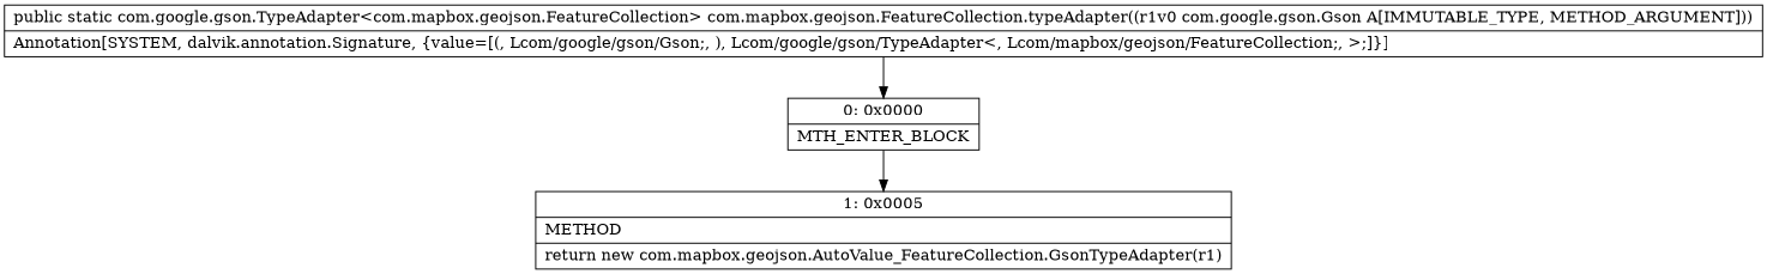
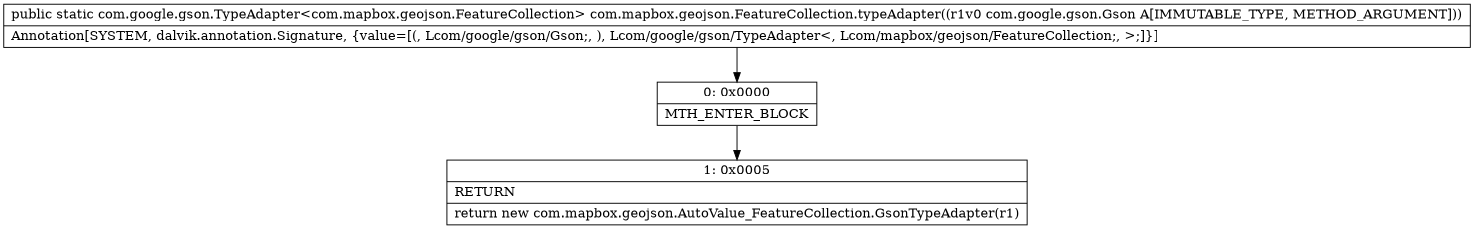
  digraph {
    node [shape=record]
    n1 [label="{0\:\ 0x0000|MTH_ENTER_BLOCK\l}"]
-   n2 [label="{1\:\ 0x0005|METHOD\l|return new com.mapbox.geojson.AutoValue_FeatureCollection.GsonTypeAdapter(r1)\l}"]
+   n2 [label="{1\:\ 0x0005|RETURN\l|return new com.mapbox.geojson.AutoValue_FeatureCollection.GsonTypeAdapter(r1)\l}"]
    n3 [label="{public static com.google.gson.TypeAdapter\<com.mapbox.geojson.FeatureCollection\> com.mapbox.geojson.FeatureCollection.typeAdapter((r1v0 com.google.gson.Gson A[IMMUTABLE_TYPE, METHOD_ARGUMENT]))  | Annotation[SYSTEM, dalvik.annotation.Signature, \{value=[(, Lcom\/google\/gson\/Gson;, ), Lcom\/google\/gson\/TypeAdapter\<, Lcom\/mapbox\/geojson\/FeatureCollection;, \>;]\}]\l}"]
    n1 -> n2
    n3 -> n1
  }
